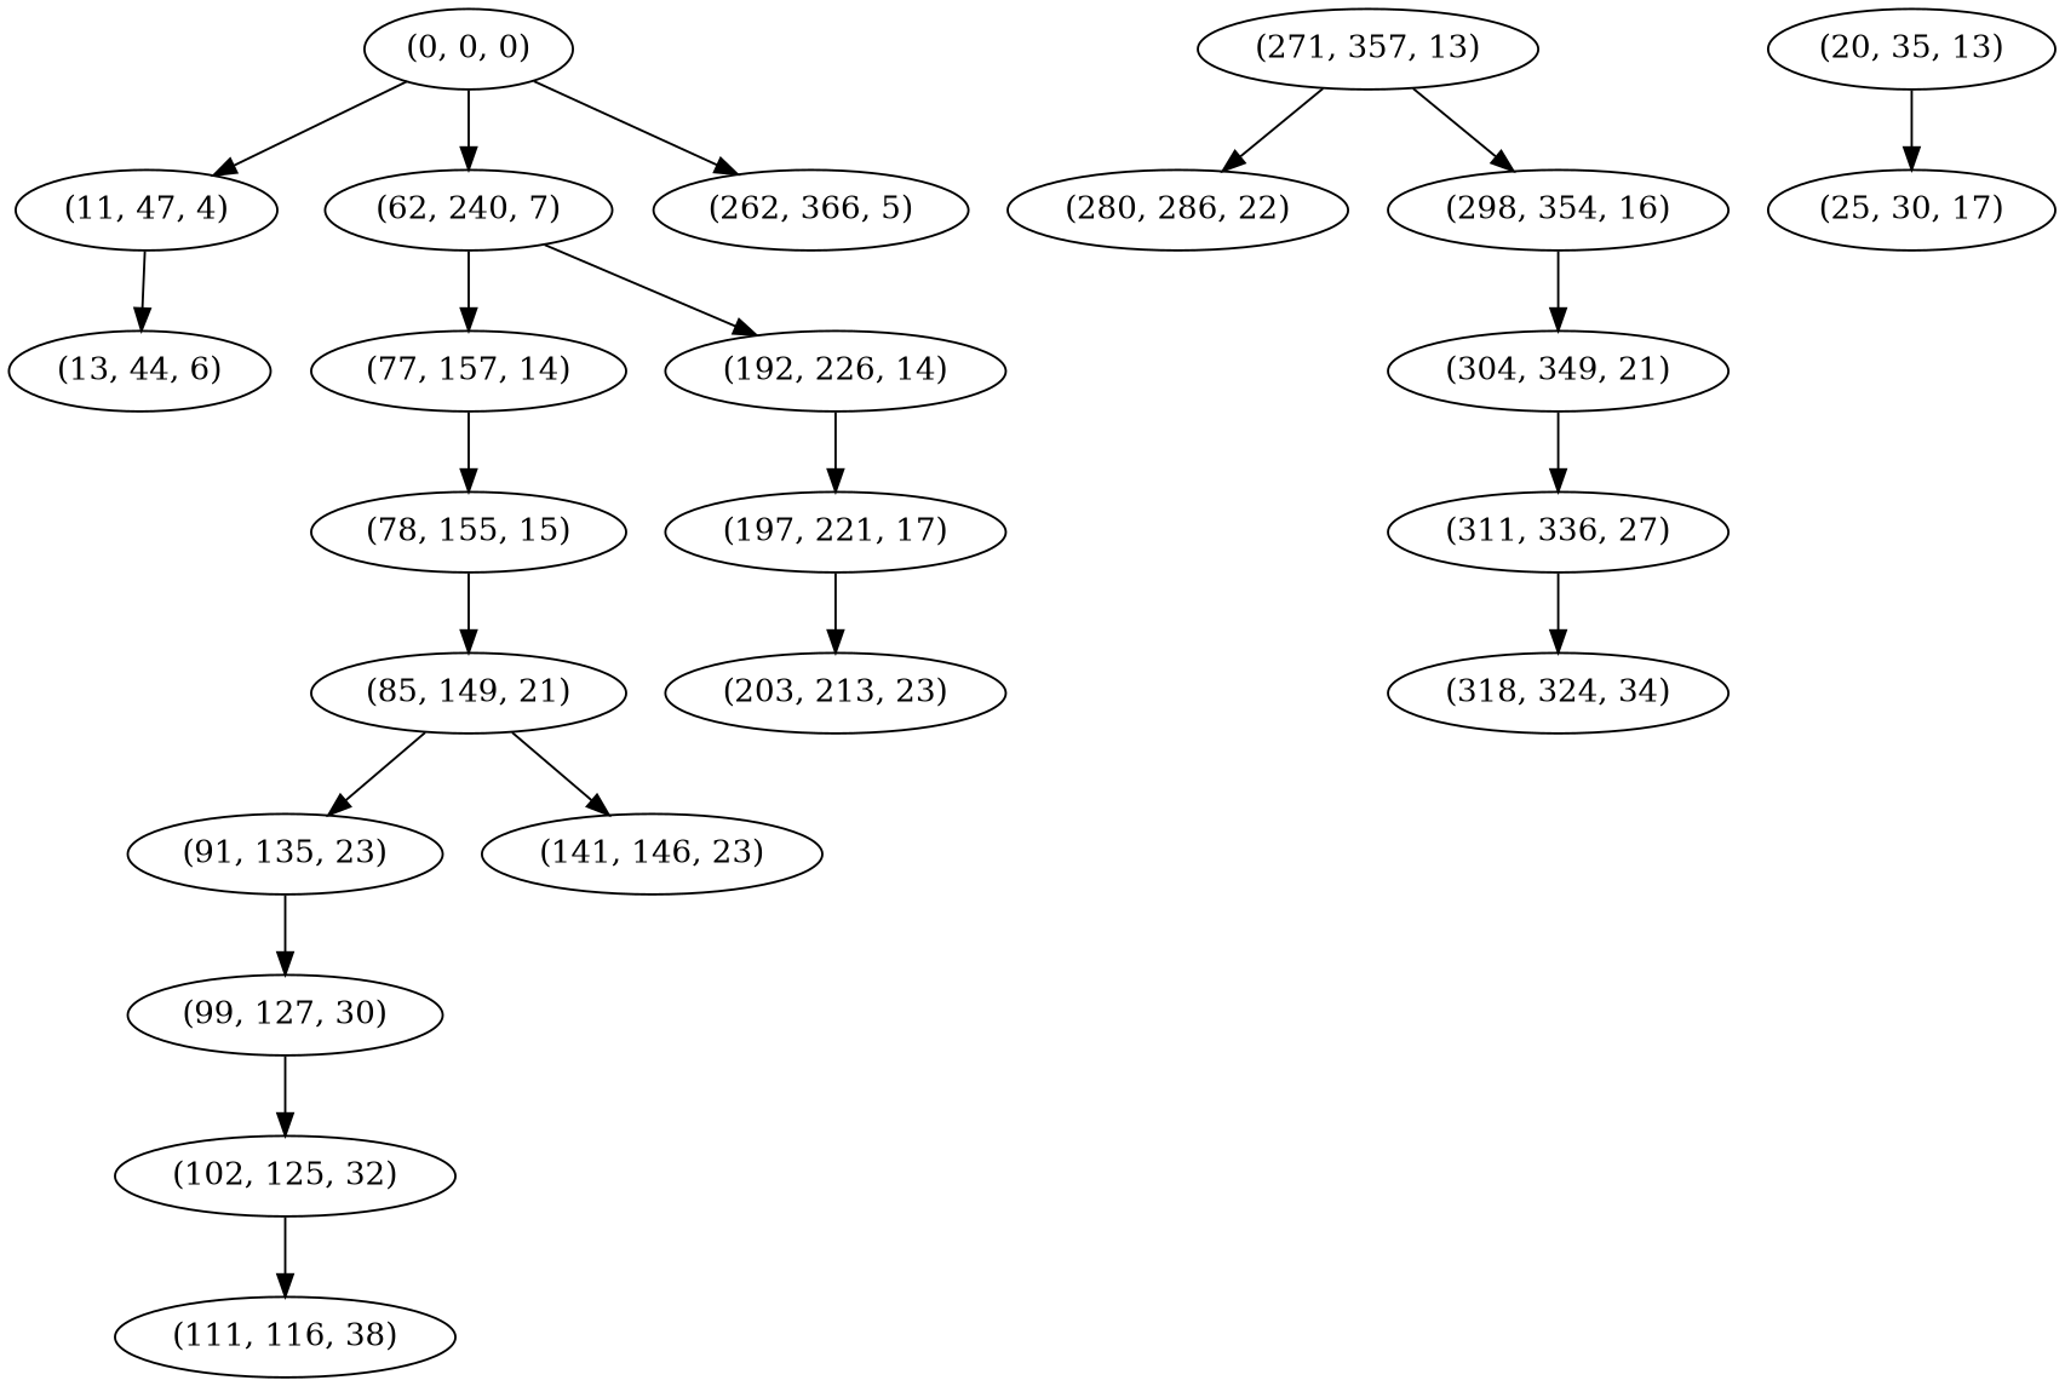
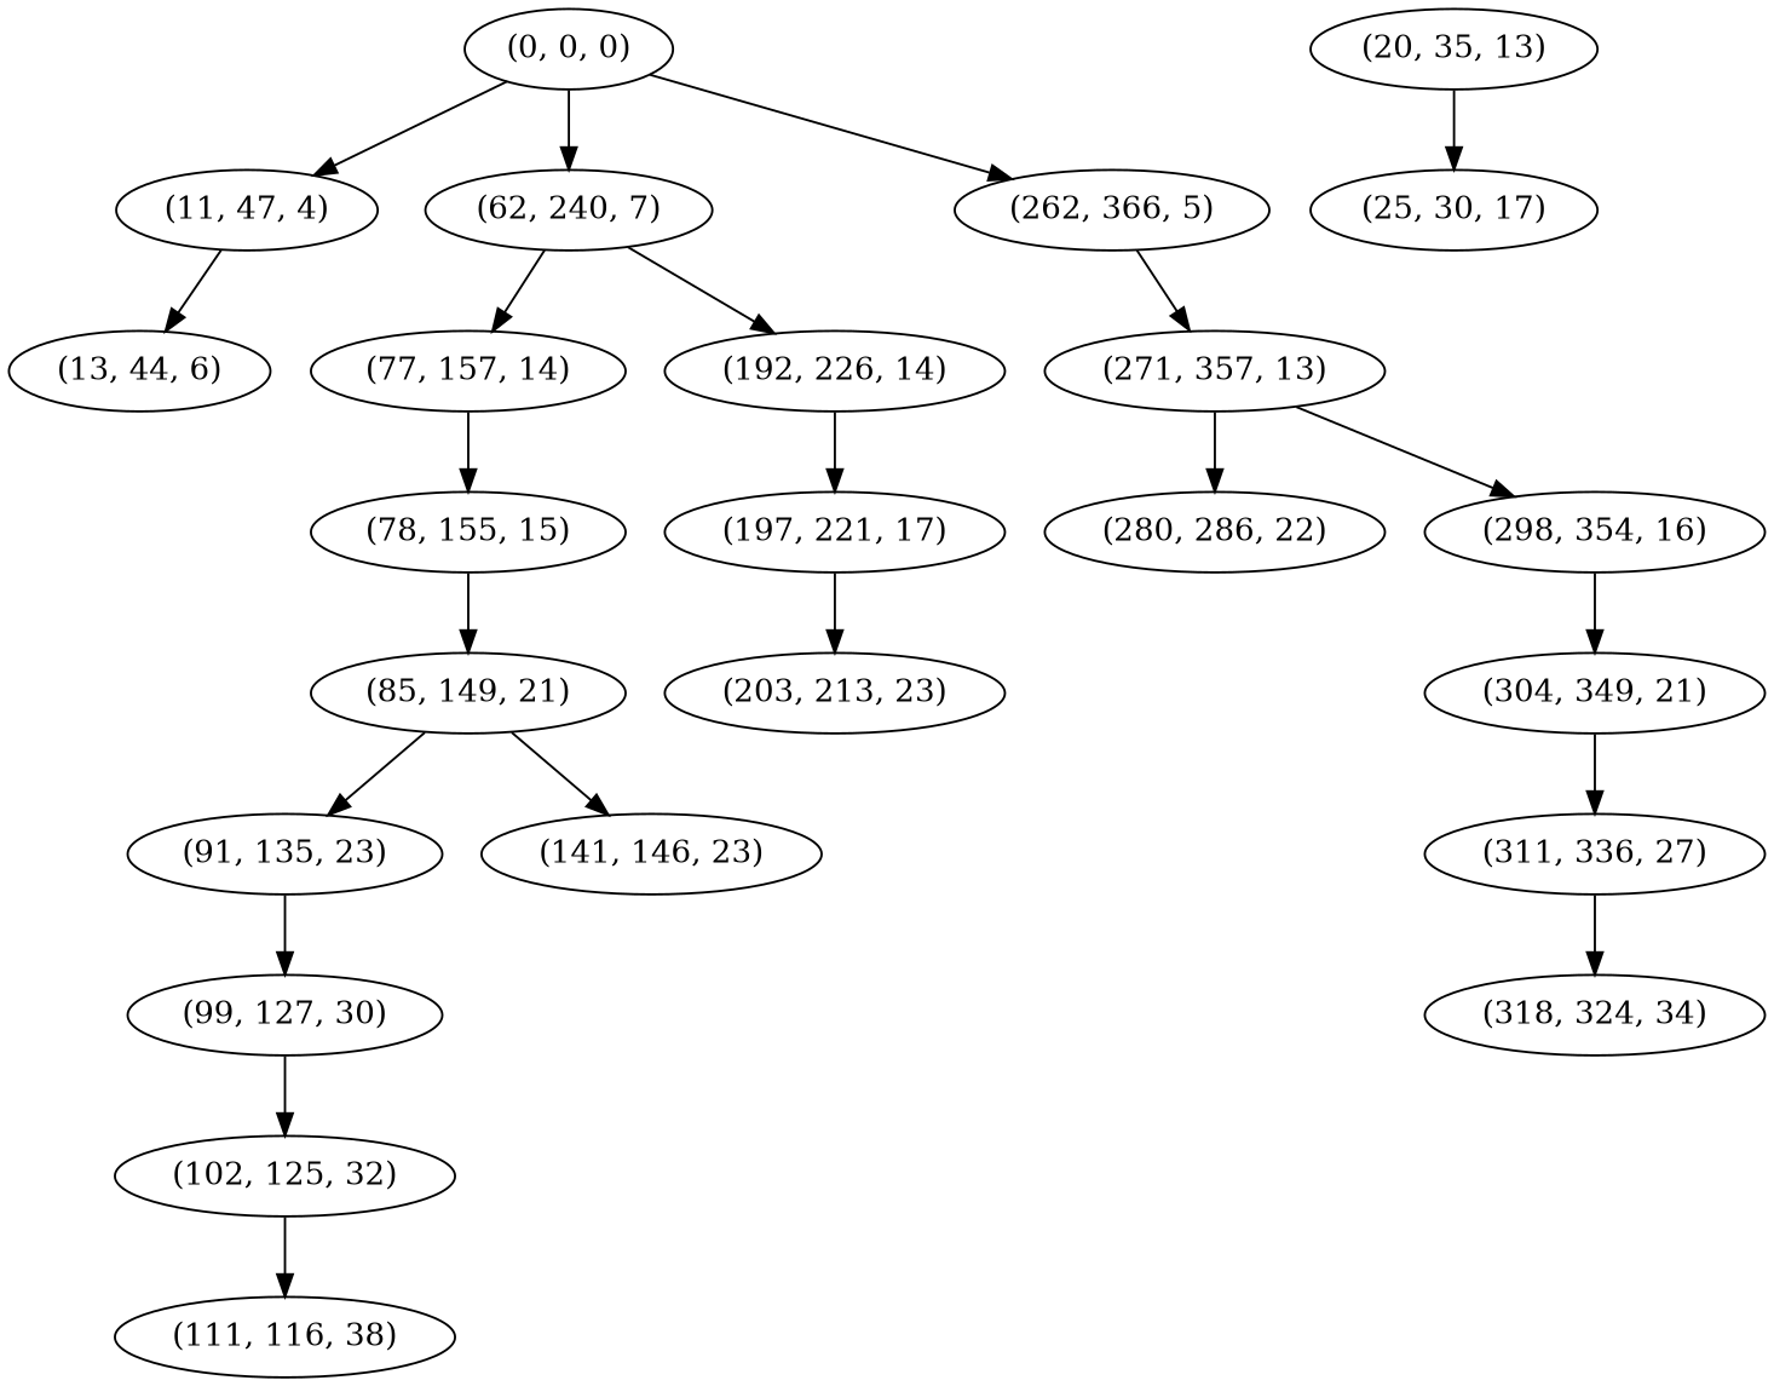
  digraph {
    "(0, 0, 0)"
    "(11, 47, 4)"
    "(62, 240, 7)"
    "(262, 366, 5)"
    "(13, 44, 6)"
    "(77, 157, 14)"
    "(192, 226, 14)"
    "(271, 357, 13)"
    "(20, 35, 13)"
    "(25, 30, 17)"
    "(78, 155, 15)"
    "(197, 221, 17)"
    "(85, 149, 21)"
    "(91, 135, 23)"
    "(141, 146, 23)"
    "(99, 127, 30)"
    "(102, 125, 32)"
    "(111, 116, 38)"
    "(203, 213, 23)"
    "(280, 286, 22)"
    "(298, 354, 16)"
    "(304, 349, 21)"
    "(311, 336, 27)"
    "(318, 324, 34)"
    "(0, 0, 0)" -> "(11, 47, 4)"
    "(0, 0, 0)" -> "(62, 240, 7)"
    "(0, 0, 0)" -> "(262, 366, 5)"
    "(11, 47, 4)" -> "(13, 44, 6)"
    "(62, 240, 7)" -> "(77, 157, 14)"
    "(62, 240, 7)" -> "(192, 226, 14)"
+   "(262, 366, 5)" -> "(271, 357, 13)"
    "(77, 157, 14)" -> "(78, 155, 15)"
    "(192, 226, 14)" -> "(197, 221, 17)"
    "(271, 357, 13)" -> "(280, 286, 22)"
    "(271, 357, 13)" -> "(298, 354, 16)"
    "(20, 35, 13)" -> "(25, 30, 17)"
    "(78, 155, 15)" -> "(85, 149, 21)"
    "(197, 221, 17)" -> "(203, 213, 23)"
    "(85, 149, 21)" -> "(91, 135, 23)"
    "(85, 149, 21)" -> "(141, 146, 23)"
    "(91, 135, 23)" -> "(99, 127, 30)"
    "(99, 127, 30)" -> "(102, 125, 32)"
    "(102, 125, 32)" -> "(111, 116, 38)"
    "(298, 354, 16)" -> "(304, 349, 21)"
    "(304, 349, 21)" -> "(311, 336, 27)"
    "(311, 336, 27)" -> "(318, 324, 34)"
  }
